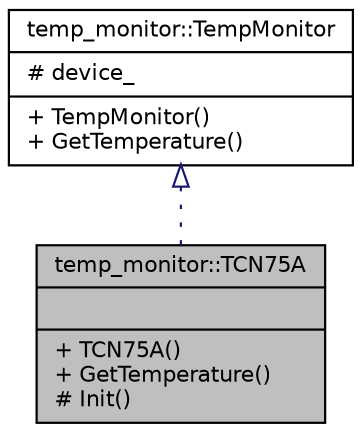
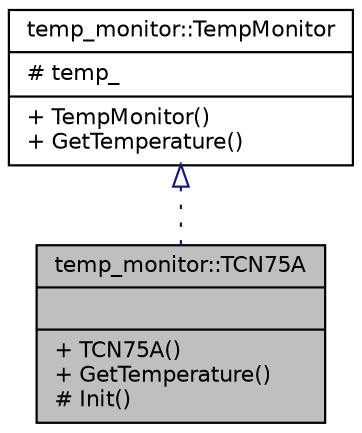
  digraph {
    node [color=black fontname=Helvetica fontsize=10 shape=record style=filled]
    n1 [fillcolor=grey75 fontcolor=black height=0.2 label="{temp_monitor::TCN75A\n||+ TCN75A()\l+ GetTemperature()\l# Init()\l}" width=0.4]
-   n2 [fillcolor=white height=0.2 label="{temp_monitor::TempMonitor\n|# device_\l|+ TempMonitor()\l+ GetTemperature()\l}" width=0.4]
+   n2 [fillcolor=white height=0.2 label="{temp_monitor::TempMonitor\n|# temp_\l|+ TempMonitor()\l+ GetTemperature()\l}" width=0.4]
    n2 -> n1 [arrowtail=onormal color=midnightblue dir=back fontname=Helvetica fontsize=10 labelfontname=Helvetica labelfontsize=10 style=dotted]
  }
